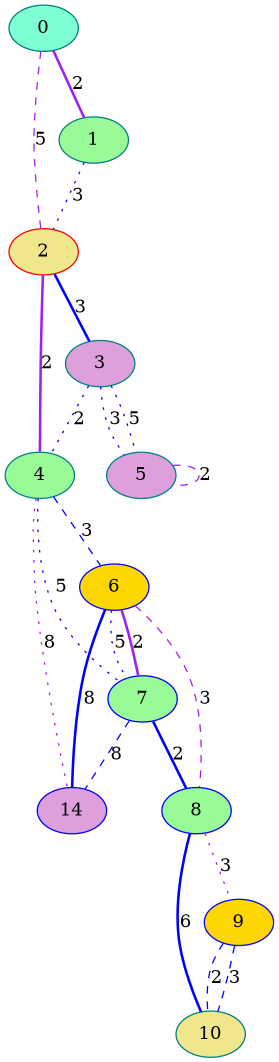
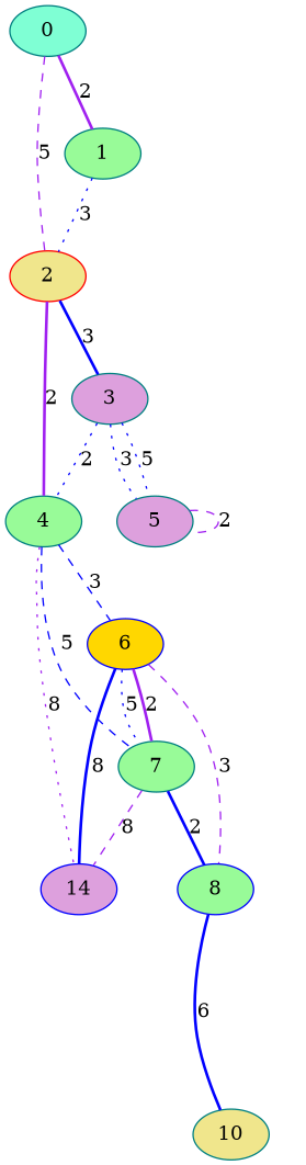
  graph {
    node [color=teal fillcolor=palegreen style=filled weight=1]
    edge [color=blue style=dotted]
    0 [fillcolor=aquamarine]
    1
    2 [color=red fillcolor=khaki]
    3 [fillcolor=plum]
    4
    5 [fillcolor=plum weight=2]
    6 [color=blue fillcolor=gold]
-   7 [color=blue weight=2]
+   7 [weight=2]
    n9 [color=blue fillcolor=plum label=14 weight=4]
    8 [color=blue]
-   9 [color=blue fillcolor=gold]
    10 [fillcolor=khaki]
    0 -- 1 [color=purple label=2 style=bold]
    0 -- 2 [color=purple label=5 style=dashed]
    1 -- 2 [label=3]
    2 -- 3 [label=3 style=bold]
    2 -- 4 [color=purple label=2 style=bold]
    3 -- 4 [label=2]
    3 -- 5 [label=3]
    3 -- 5 [label=5]
    4 -- 6 [label=3 style=dashed]
-   4 -- 7 [label=5]
+   4 -- 7 [label=5 style=dashed]
    4 -- n9 [color=purple label=8]
    5 -- 5 [color=purple label=2 style=dashed]
    6 -- 7 [color=purple label=2 style=bold]
    6 -- 7 [label=5]
    6 -- n9 [label=8 style=bold]
    6 -- 8 [color=purple label=3 style=dashed]
-   7 -- n9 [label=8 style=dashed]
+   7 -- n9 [color=purple label=8 style=dashed]
    7 -- 8 [label=2 style=bold]
-   8 -- 9 [color=purple label=3]
    8 -- 10 [label=6 style=bold]
-   9 -- 10 [label=3 style=dashed]
-   9 -- 10 [label=2 style=dashed]
  }
